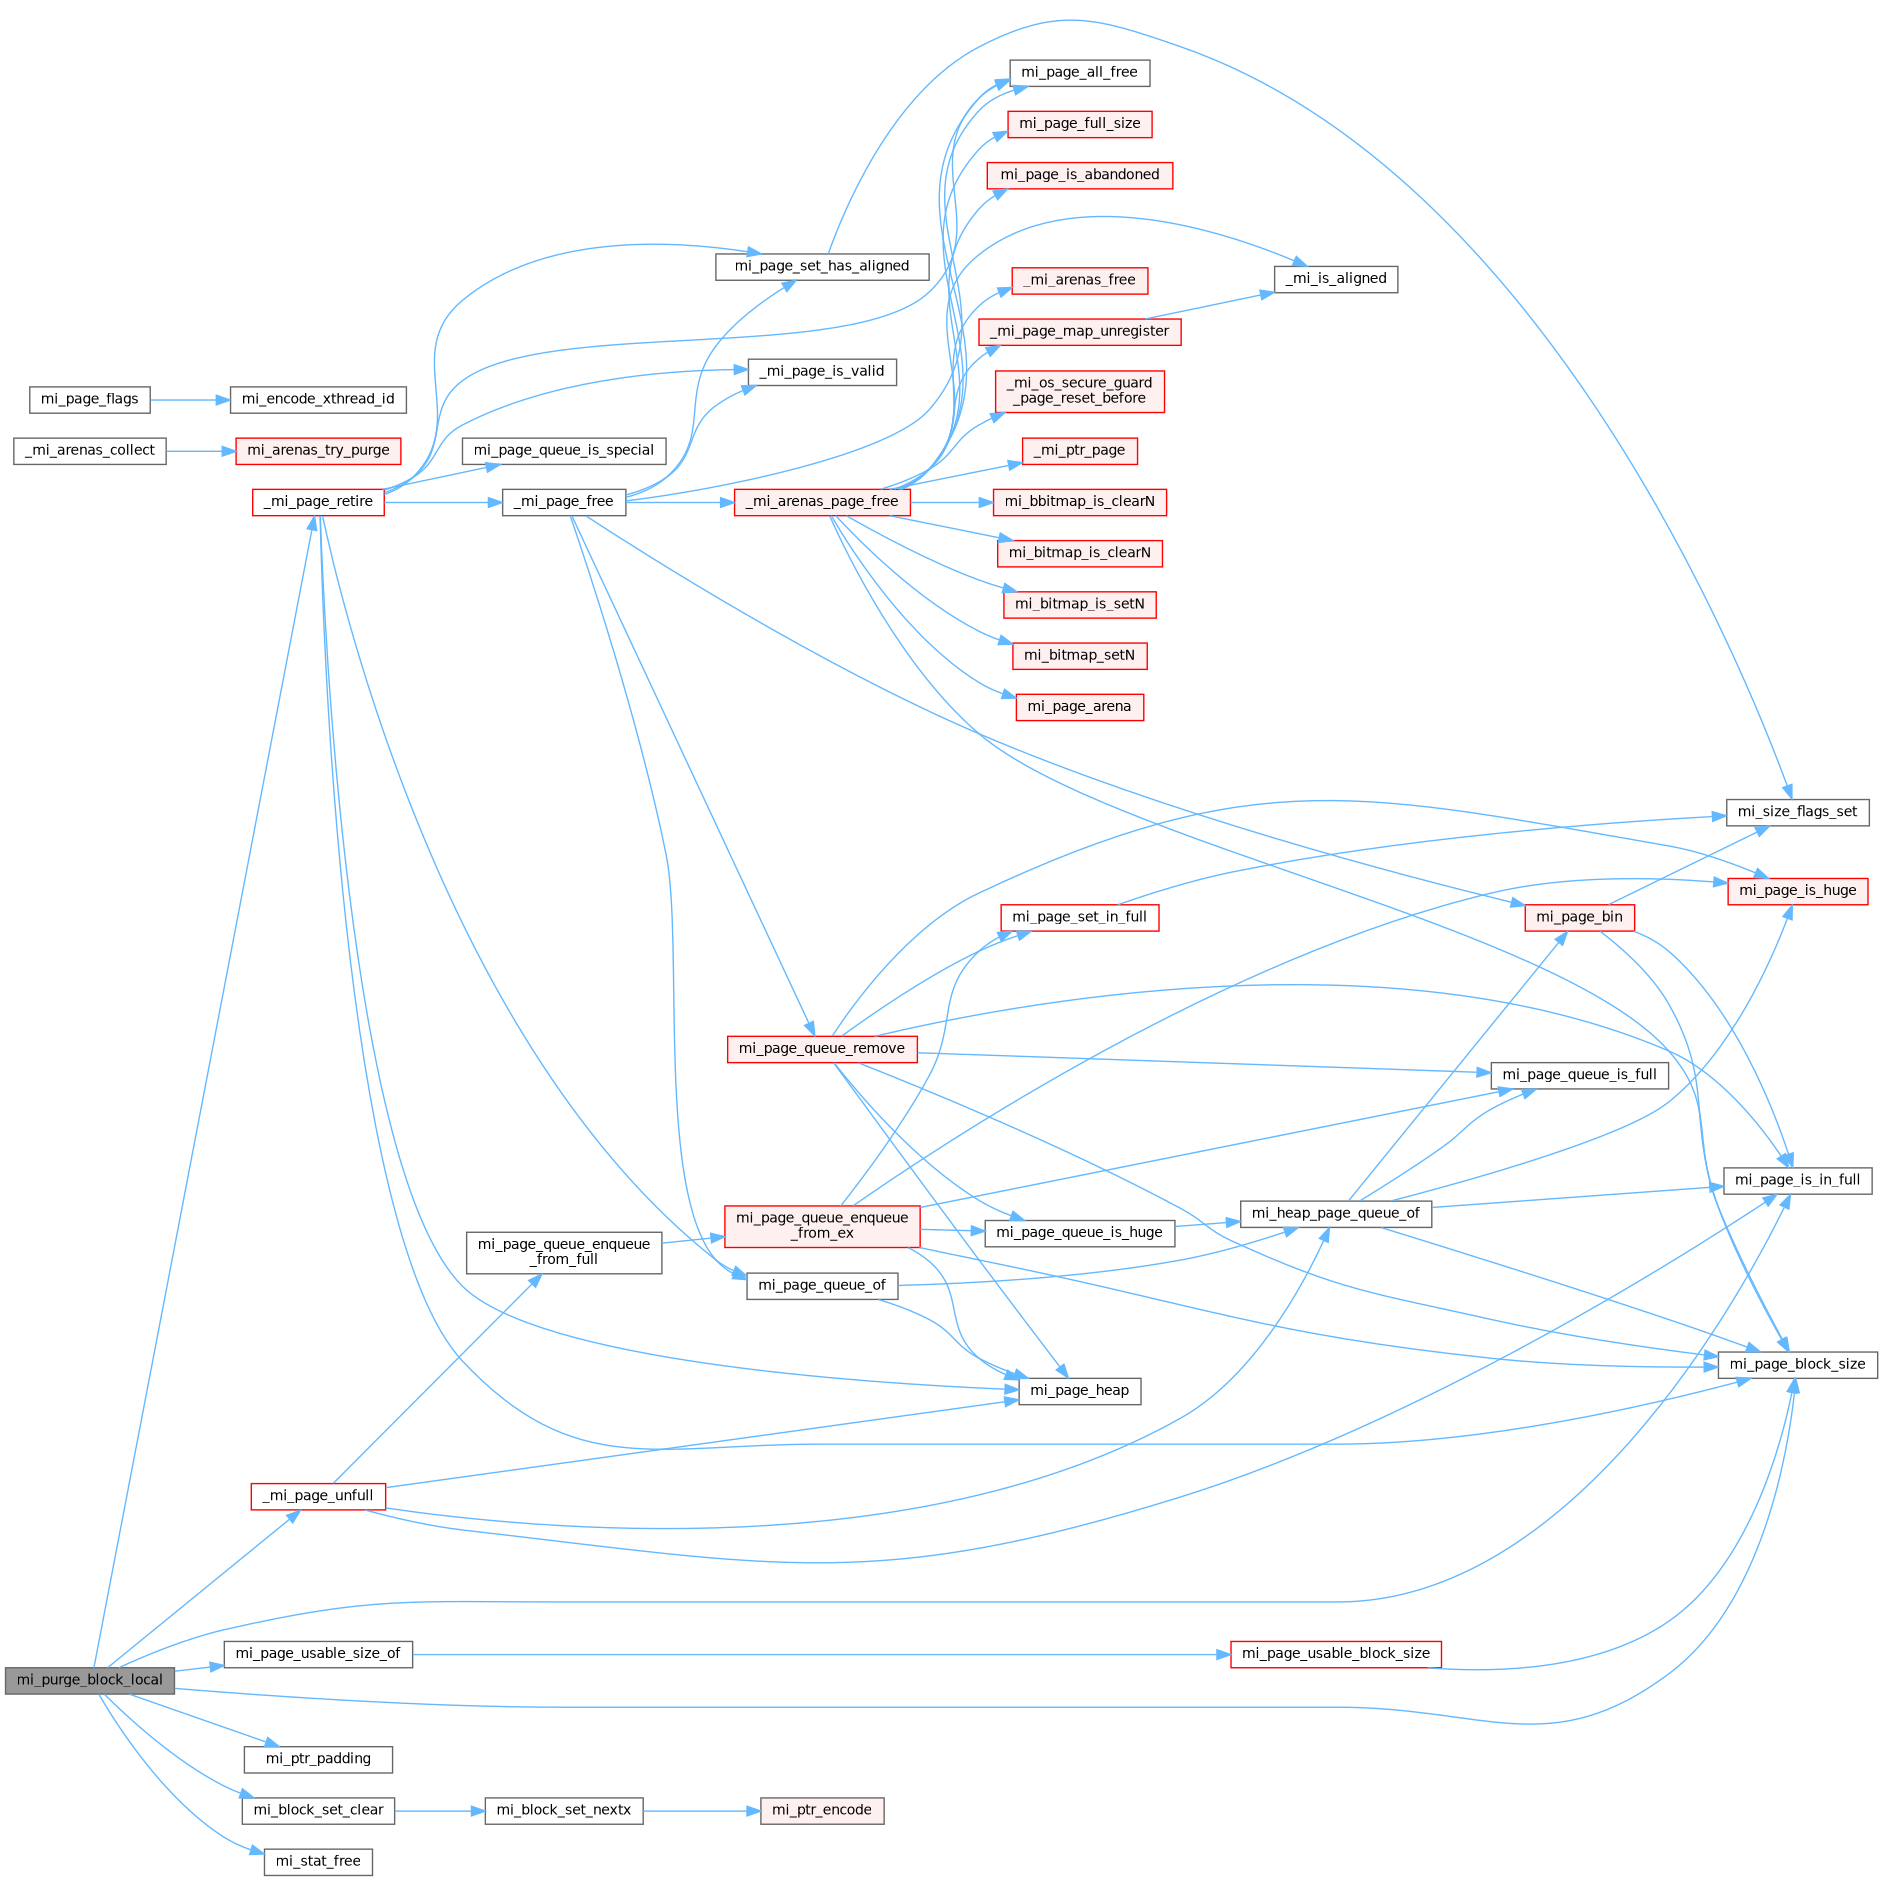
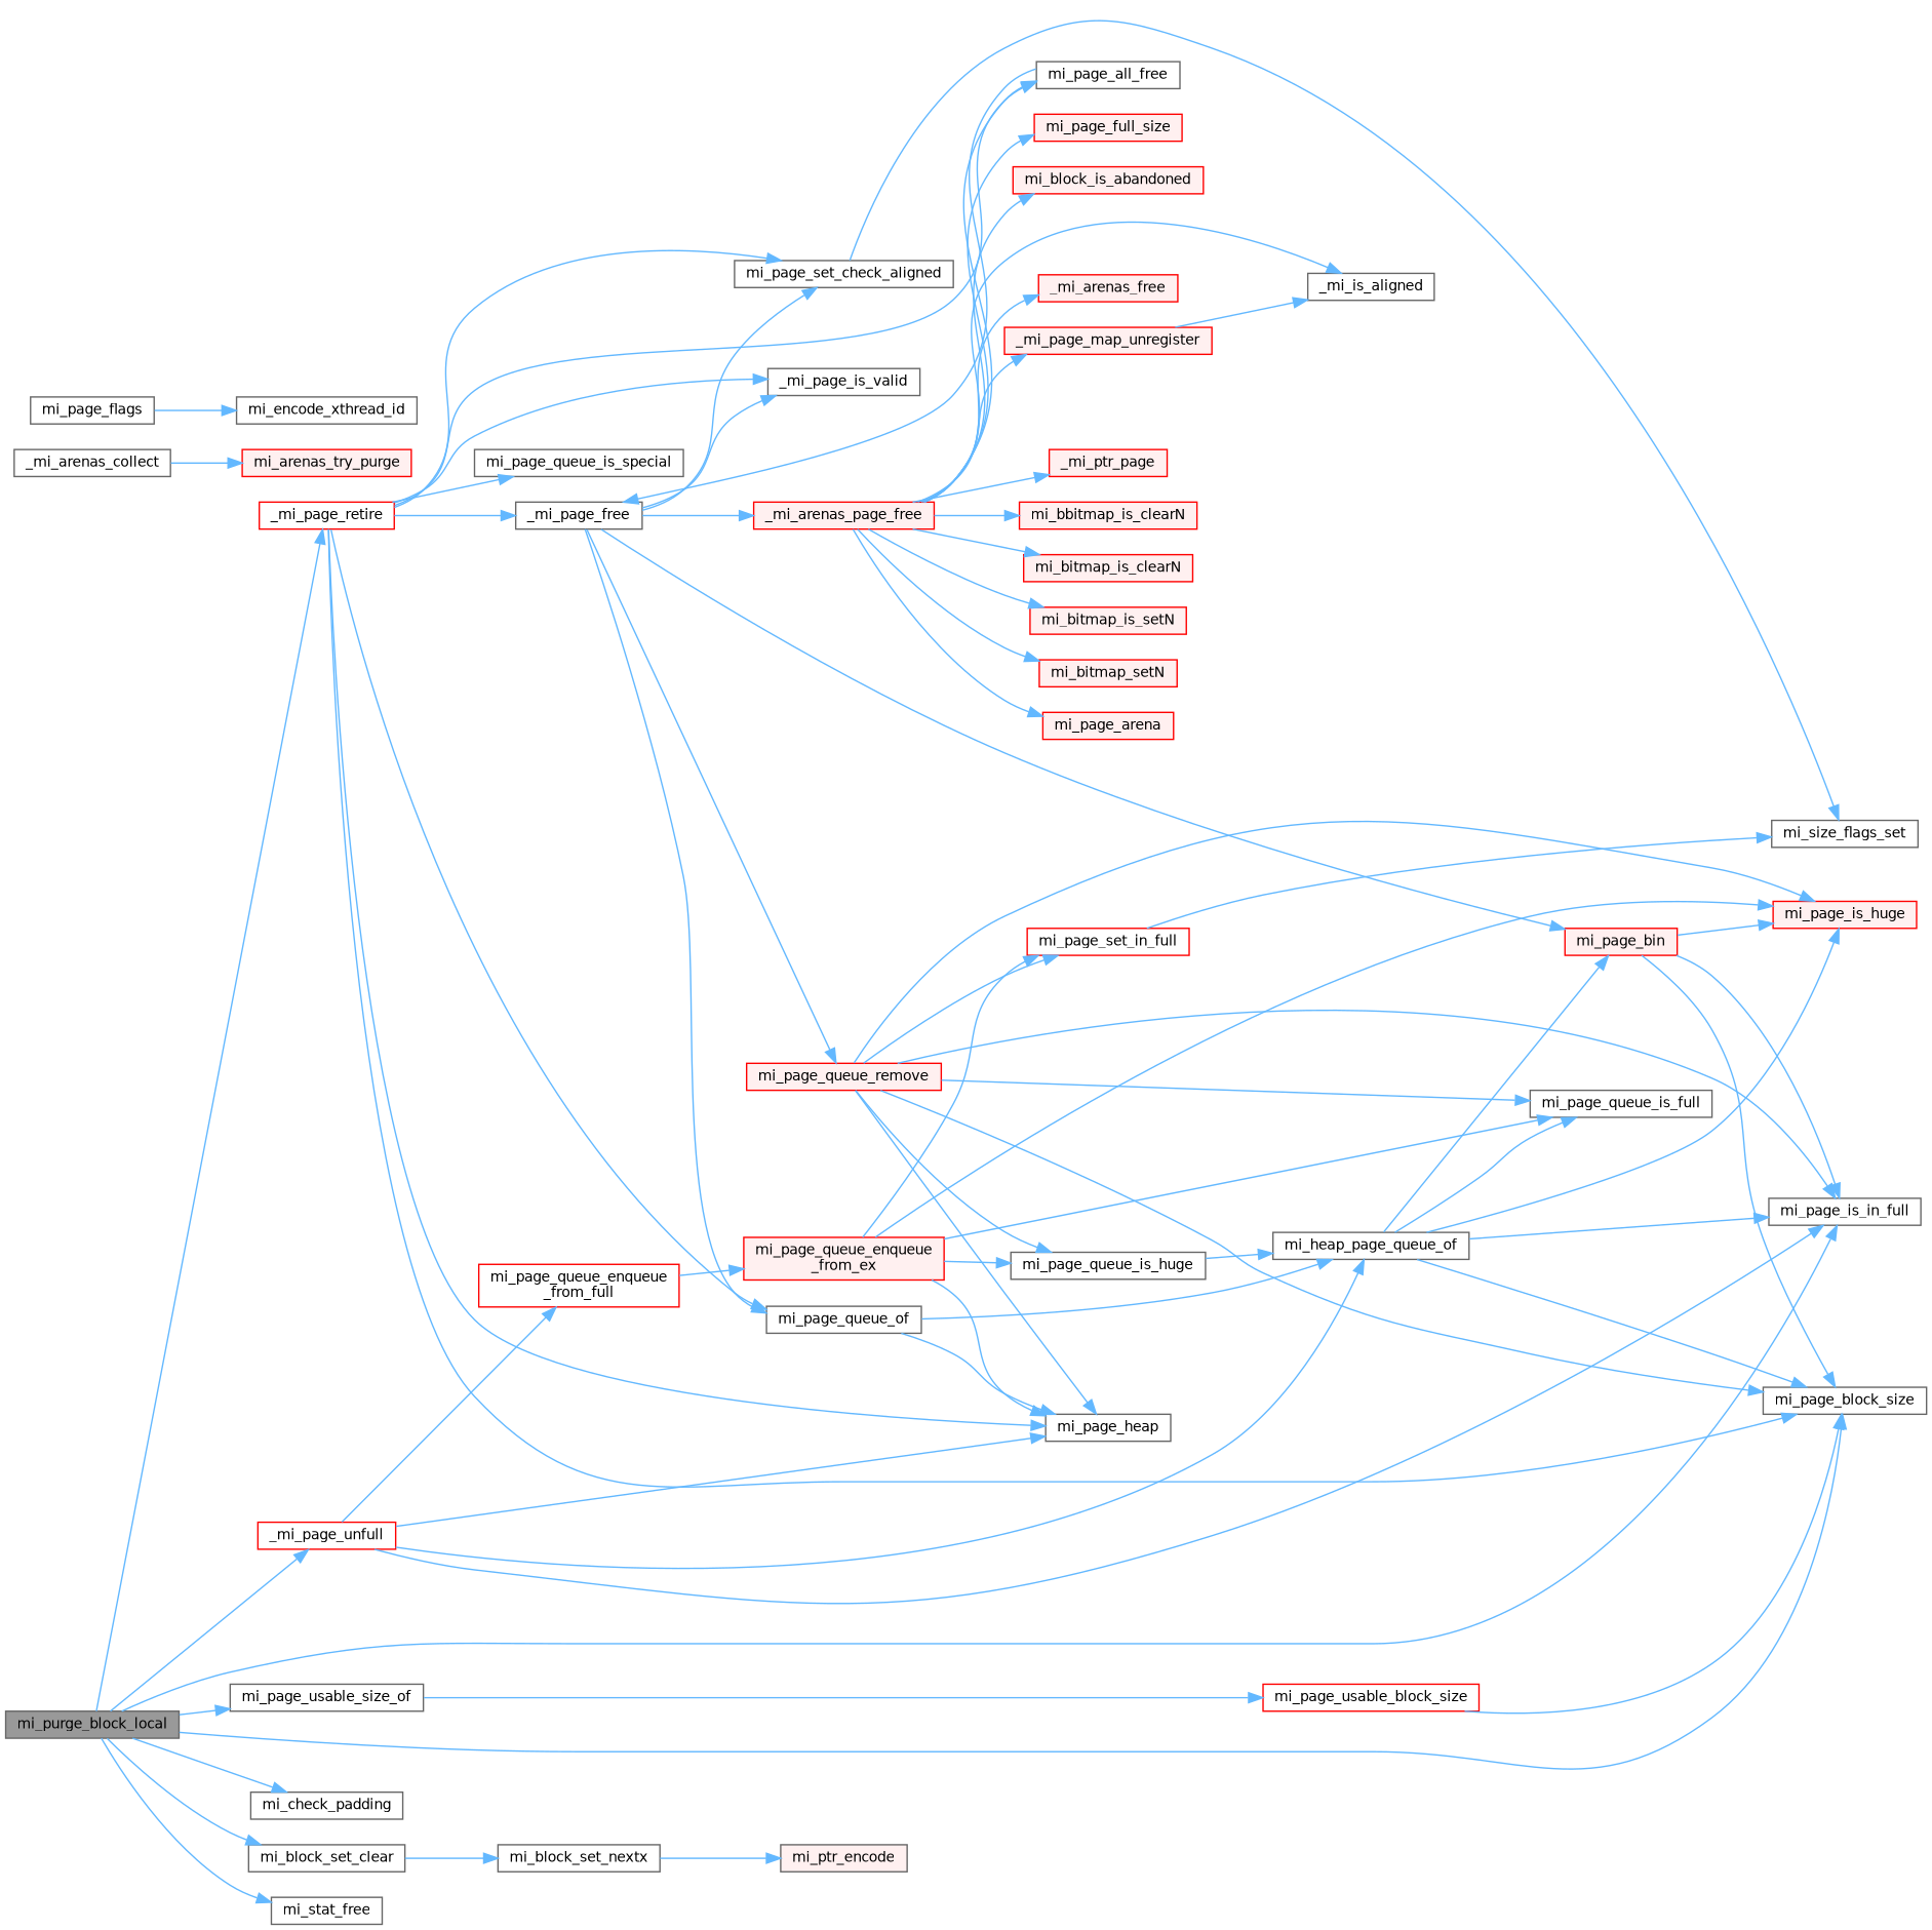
  digraph {
    rankdir=LR
    node [color=grey40 fillcolor=white fontname=Helvetica fontsize=10 shape=box style=filled]
    edge [color=steelblue1 fontname=Helvetica fontsize=10 labelfontname=Helvetica labelfontsize=10 style=solid]
    n1 [color=gray40 fillcolor=grey60 fontcolor=black height=0.2 label=mi_purge_block_local width=0.4]
    n2 [color=red height=0.2 label=_mi_page_retire width=0.4]
    n3 [height=0.2 label=mi_page_block_size width=0.4]
    n4 [height=0.2 label=mi_page_is_in_full width=0.4]
    n5 [color=red height=0.2 label=_mi_page_unfull width=0.4]
    n6 [height=0.2 label=mi_block_set_clear width=0.4]
-   n7 [height=0.2 label=mi_ptr_padding width=0.4]
+   n7 [height=0.2 label=mi_check_padding width=0.4]
    n8 [height=0.2 label=mi_page_usable_size_of width=0.4]
    n9 [height=0.2 label=mi_stat_free width=0.4]
    n10 [height=0.2 label=_mi_page_free width=0.4]
    n11 [height=0.2 label=mi_page_all_free width=0.4]
    n12 [height=0.2 label=_mi_page_is_valid width=0.4]
    n13 [height=0.2 label=mi_page_queue_of width=0.4]
    n14 [height=0.2 label=mi_page_heap width=0.4]
-   n15 [height=0.2 label=mi_page_set_has_aligned width=0.4]
+   n15 [height=0.2 label=mi_page_set_check_aligned width=0.4]
    n16 [height=0.2 label=mi_page_queue_is_special width=0.4]
    n17 [height=0.2 label=mi_heap_page_queue_of width=0.4]
-   n18 [height=0.2 label="mi_page_queue_enqueue\l_from_full" width=0.4]
+   n18 [color=red height=0.2 label="mi_page_queue_enqueue\l_from_full" width=0.4]
    n19 [height=0.2 label=mi_block_set_nextx width=0.4]
    n20 [color=red height=0.2 label=mi_page_usable_block_size width=0.4]
    n21 [color=red fillcolor="#FFF0F0" height=0.2 label=_mi_arenas_page_free width=0.4]
    n22 [color=red fillcolor="#FFF0F0" height=0.2 label=mi_page_bin width=0.4]
    n23 [color=red fillcolor="#FFF0F0" height=0.2 label=mi_page_queue_remove width=0.4]
    n24 [height=0.2 label=mi_size_flags_set width=0.4]
    n25 [height=0.2 label=_mi_arenas_collect width=0.4]
    n26 [color=red fillcolor="#FFF0F0" height=0.2 label=mi_arenas_try_purge width=0.4]
    n27 [color=red fillcolor="#FFF0F0" height=0.2 label=_mi_arenas_free width=0.4]
    n28 [height=0.2 label=_mi_is_aligned width=0.4]
-   n29 [color=red fillcolor="#FFF0F0" height=0.2 label="_mi_os_secure_guard\l_page_reset_before" width=0.4]
    n30 [color=red fillcolor="#FFF0F0" height=0.2 label=_mi_page_map_unregister width=0.4]
    n31 [color=red fillcolor="#FFF0F0" height=0.2 label=_mi_ptr_page width=0.4]
    n32 [color=red fillcolor="#FFF0F0" height=0.2 label=mi_bbitmap_is_clearN width=0.4]
    n33 [color=red fillcolor="#FFF0F0" height=0.2 label=mi_bitmap_is_clearN width=0.4]
    n34 [color=red fillcolor="#FFF0F0" height=0.2 label=mi_bitmap_is_setN width=0.4]
    n35 [color=red fillcolor="#FFF0F0" height=0.2 label=mi_bitmap_setN width=0.4]
    n36 [color=red fillcolor="#FFF0F0" height=0.2 label=mi_page_arena width=0.4]
    n37 [color=red fillcolor="#FFF0F0" height=0.2 label=mi_page_full_size width=0.4]
-   n38 [color=red fillcolor="#FFF0F0" height=0.2 label=mi_page_is_abandoned width=0.4]
+   n38 [color=red fillcolor="#FFF0F0" height=0.2 label=mi_block_is_abandoned width=0.4]
    n39 [color=red fillcolor="#FFF0F0" height=0.2 label=mi_page_is_huge width=0.4]
    n40 [height=0.2 label=mi_page_queue_is_full width=0.4]
    n41 [height=0.2 label=mi_page_queue_is_huge width=0.4]
    n42 [color=red height=0.2 label=mi_page_set_in_full width=0.4]
    n43 [height=0.2 label=mi_page_flags width=0.4]
    n44 [height=0.2 label=mi_encode_xthread_id width=0.4]
    n45 [color=red fillcolor="#FFF0F0" height=0.2 label="mi_page_queue_enqueue\l_from_ex" width=0.4]
    n46 [fillcolor="#FFF0F0" height=0.2 label=mi_ptr_encode width=0.4]
    n1 -> n2
    n1 -> n3
    n1 -> n4
    n1 -> n5
    n1 -> n6
    n1 -> n7
    n1 -> n8
    n1 -> n9
    n2 -> n3
    n2 -> n10
    n2 -> n11
    n2 -> n12
    n2 -> n13
    n2 -> n14
    n2 -> n15
    n2 -> n16
    n5 -> n4
    n5 -> n14
    n5 -> n17
    n5 -> n18
    n6 -> n19
    n8 -> n20
-   n10 -> n11
+   n11 -> n10
    n10 -> n12
    n10 -> n13
    n10 -> n15
    n10 -> n21
    n10 -> n22
    n10 -> n23
    n13 -> n14
    n13 -> n17
    n15 -> n24
    n17 -> n3
    n17 -> n4
    n17 -> n22
    n17 -> n39
    n17 -> n40
    n18 -> n45
    n19 -> n46
    n20 -> n3
-   n21 -> n3
    n21 -> n11
    n21 -> n27
    n21 -> n28
-   n21 -> n29
    n21 -> n30
    n21 -> n31
    n21 -> n32
    n21 -> n33
    n21 -> n34
    n21 -> n35
    n21 -> n36
    n21 -> n37
    n21 -> n38
    n22 -> n3
    n22 -> n4
-   n22 -> n24
+   n22 -> n39
    n23 -> n3
    n23 -> n4
    n23 -> n14
    n23 -> n39
    n23 -> n40
    n23 -> n41
    n23 -> n42
    n25 -> n26
    n30 -> n28
    n41 -> n17
    n42 -> n24
    n43 -> n44
-   n45 -> n3
    n45 -> n14
    n45 -> n39
    n45 -> n40
    n45 -> n41
    n45 -> n42
  }
